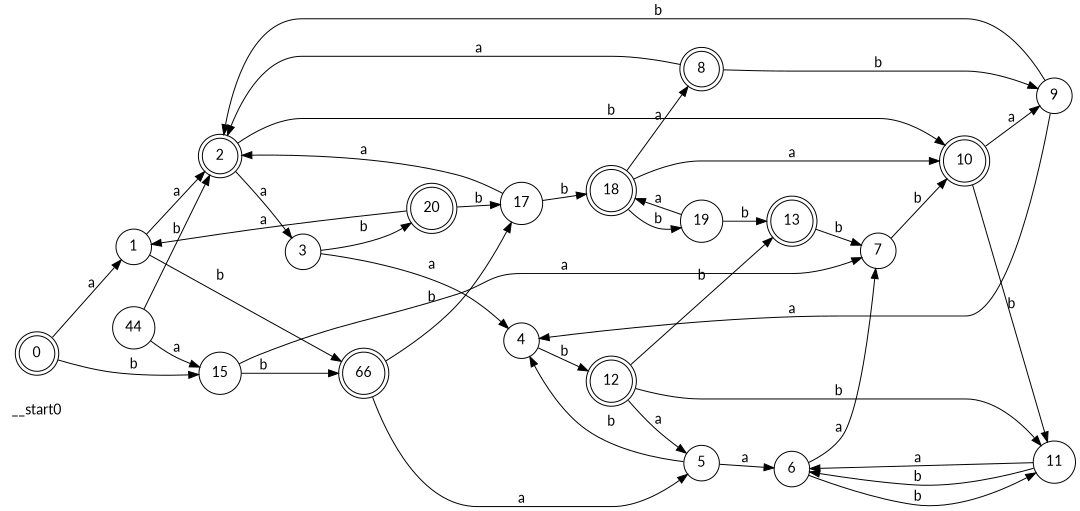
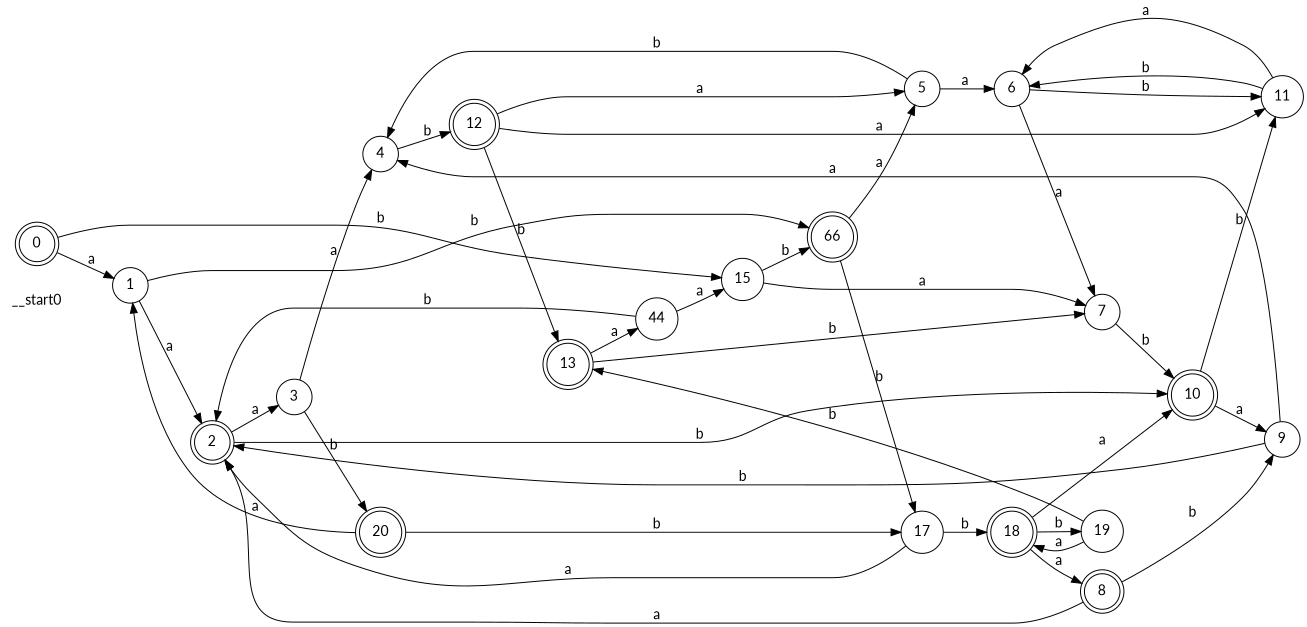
  digraph {
    fontname=Lato
    rankdir=LR
    node [fontname=Lato shape=circle color=black fillcolor=white style=filled]
    edge [fontname=Lato]
    __start0 [shape=none color="" fillcolor="" style=""]
    n2 [label=0 shape=doublecircle style="rounded,filled"]
    n3 [label=1]
    n4 [label=15]
    n5 [label=2 shape=doublecircle style="rounded,filled"]
    n6 [label=66 shape=doublecircle style="rounded,filled"]
    n7 [label=7]
    n8 [label=3]
    n9 [label=10 shape=doublecircle style="rounded,filled"]
    n10 [label=5]
    n11 [label=17]
    n12 [label=4]
    n13 [label=20 shape=doublecircle style="rounded,filled"]
    n14 [label=11]
    n15 [label=9]
    n16 [label=12 shape=doublecircle style="rounded,filled"]
    n17 [label=6]
    n18 [label=13 shape=doublecircle style="rounded,filled"]
    n19 [label=8 shape=doublecircle style="rounded,filled"]
    n20 [label=44]
    n21 [label=18 shape=doublecircle style="rounded,filled"]
    n22 [label=19]
    n2 -> n3 [label=a]
    n2 -> n4 [label=b]
    n3 -> n5 [label=a]
    n3 -> n6 [label=b]
    n4 -> n6 [label=b]
    n4 -> n7 [label=a]
    n5 -> n8 [label=a]
    n5 -> n9 [label=b]
    n6 -> n10 [label=a]
    n6 -> n11 [label=b]
    n7 -> n9 [label=b]
    n8 -> n12 [label=a]
    n8 -> n13 [label=b]
    n9 -> n14 [label=b]
    n9 -> n15 [label=a]
    n10 -> n12 [label=b]
    n10 -> n17 [label=a]
    n11 -> n5 [label=a]
    n11 -> n21 [label=b]
    n12 -> n16 [label=b]
    n13 -> n3 [label=a]
    n13 -> n11 [label=b]
    n14 -> n17 [label=a]
    n14 -> n17 [label=b]
    n15 -> n5 [label=b]
    n15 -> n12 [label=a]
    n16 -> n10 [label=a]
-   n16 -> n14 [label=b]
+   n16 -> n14 [label=a]
    n16 -> n18 [label=b]
    n17 -> n7 [label=a]
    n17 -> n14 [label=b]
    n18 -> n7 [label=b]
+   n18 -> n20 [label=a]
    n19 -> n5 [label=a]
    n19 -> n15 [label=b]
    n20 -> n4 [label=a]
    n20 -> n5 [label=b]
    n21 -> n9 [label=a]
    n21 -> n19 [label=a]
    n21 -> n22 [label=b]
    n22 -> n18 [label=b]
    n22 -> n21 [label=a]
  }
